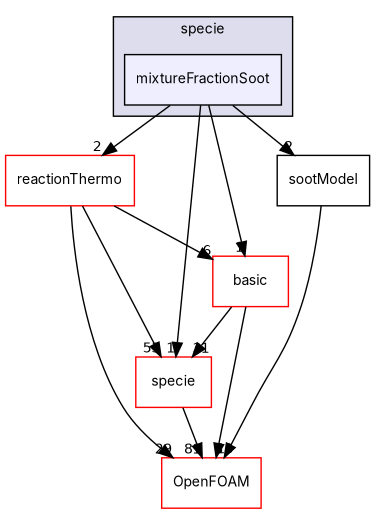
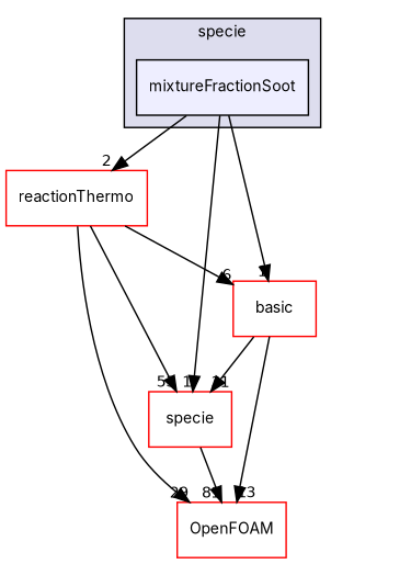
  digraph {
    compound=true
    fontname=Inter
    node [fontname=Inter fontsize=10 shape=box color=red]
    edge [fontname=Inter headlabel=1 labeldistance=1.5 labelfontname=Helvetica labelfontsize=10]
    n1 [fillcolor="#eeeeff" label=mixtureFractionSoot pencolor=black style=filled color=""]
    n2 [label=specie]
    n3 [label=reactionThermo]
    n4 [label=basic]
-   n5 [label=sootModel color=""]
    n6 [label=OpenFOAM]
    subgraph cluster_1 {
      bgcolor="#ddddee"
      fontsize=10
      label=specie
      pencolor=black
      n1
    }
    n1 -> n2
    n1 -> n3 [headlabel=2]
    n1 -> n4
-   n1 -> n5 [headlabel=2]
    n2 -> n6 [headlabel=81]
    n3 -> n2 [headlabel=53]
    n3 -> n4 [headlabel=6]
    n3 -> n6 [headlabel=29]
    n4 -> n2 [headlabel=31]
    n4 -> n6 [headlabel=13]
-   n5 -> n6 [headlabel=5]
  }
